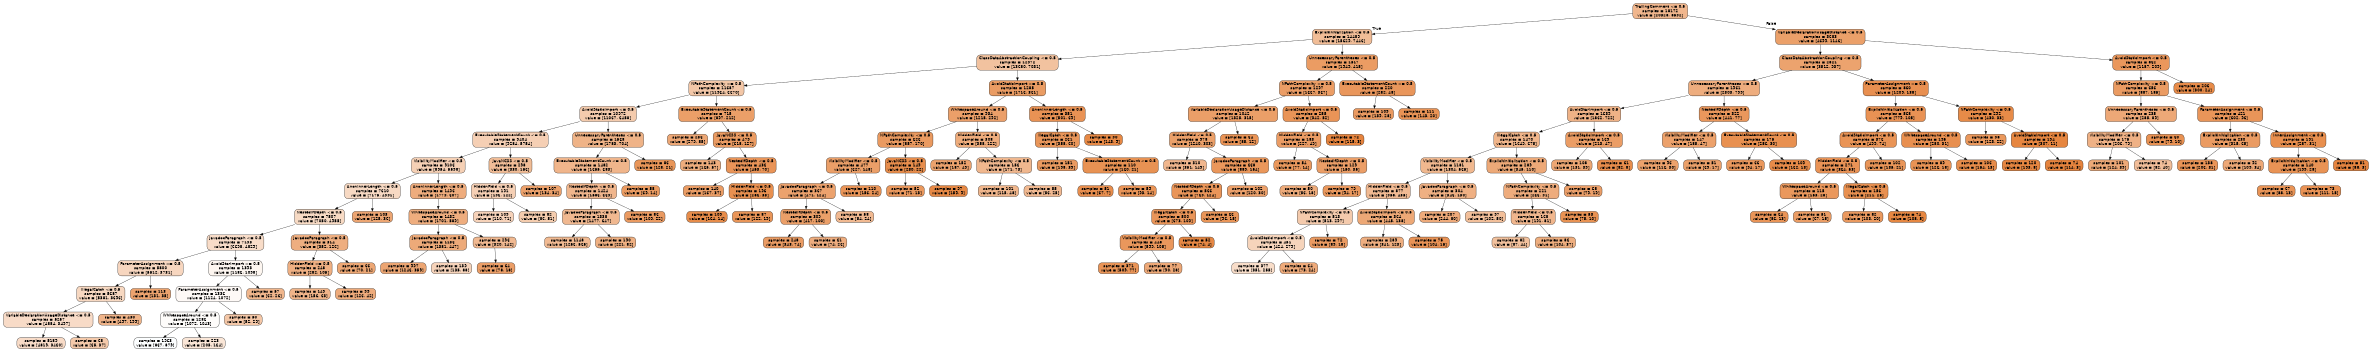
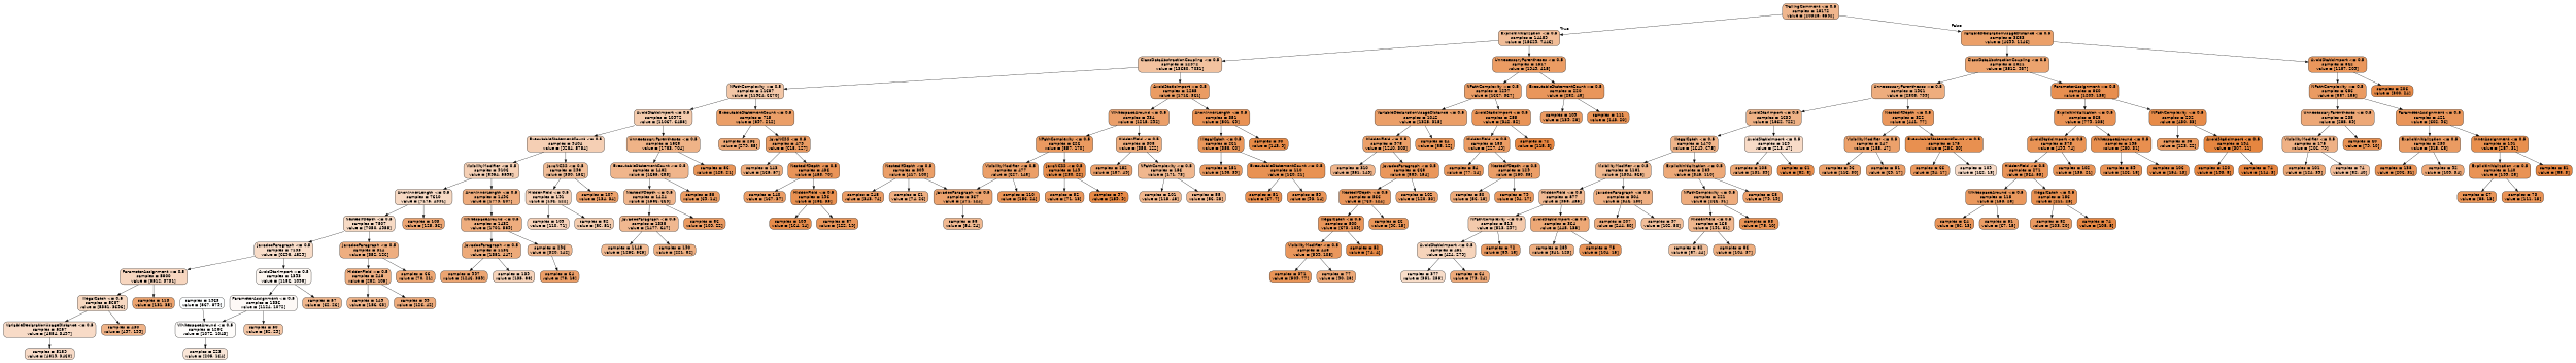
  digraph {
    node [color=black fillcolor="#e99457" fontname=helvetica shape=box style="filled, rounded"]
    edge [fontname=helvetica]
    n1 [fillcolor="#f0b68d" label="TrailingComment <= 0.5\nsamples = 18172\nvalue = [20328, 8592]"]
    n2 [fillcolor="#f1bd97" label="ExplicitInitialization <= 0.5\nsamples = 14489\nvalue = [15629, 7446]"]
    n3 [fillcolor="#eba069" label="VariableDeclarationUsageDistance <= 0.5\nsamples = 3683\nvalue = [4699, 1146]"]
    n4 [fillcolor="#f2c29f" label="ClassDataAbstractionCoupling <= 0.5\nsamples = 12972\nvalue = [13680, 7031]"]
    n5 [fillcolor="#eb9c63" label="UnnecessaryParentheses <= 0.5\nsamples = 1517\nvalue = [1949, 415]"]
    n6 [fillcolor="#eca36e" label="ClassDataAbstractionCoupling <= 0.5\nsamples = 2821\nvalue = [3512, 937]"]
    n7 [fillcolor="#ea975c" label="AvoidStaticImport <= 0.5\nsamples = 862\nvalue = [1187, 209]"]
    n8 [fillcolor="#f3c7a7" label="NPathComplexity <= 0.5\nsamples = 11687\nvalue = [11964, 6670]"]
    n9 [fillcolor="#ea9c63" label="AvoidStaticImport <= 0.5\nsamples = 1285\nvalue = [1716, 361]"]
    n10 [fillcolor="#eb9d65" label="NPathComplexity <= 0.5\nsamples = 1297\nvalue = [1667, 367]"]
    n11 [fillcolor="#e9965b" label="ExecutableStatementCount <= 0.5\nsamples = 220\nvalue = [282, 48]"]
    n12 [fillcolor="#f4cbad" label="AvoidStaticImport <= 0.5\nsamples = 10972\nvalue = [11067, 6458]"]
    n13 [fillcolor="#eb9f68" label="ExecutableStatementCount <= 0.5\nsamples = 715\nvalue = [897, 212]"]
    n14 [fillcolor="#eb9f69" label="WhitespaceAround <= 0.5\nsamples = 934\nvalue = [1215, 292]"]
    n15 [fillcolor="#e99254" label="AnonInnerLength <= 0.5\nsamples = 351\nvalue = [501, 69]"]
    n16 [fillcolor="#f5cfb4" label="ExecutableStatementCount <= 0.5\nsamples = 9404\nvalue = [9284, 5754]"]
    n17 [fillcolor="#efb387" label="UnnecessaryParentheses <= 0.5\nsamples = 1568\nvalue = [1783, 704]"]
    n18 [fillcolor="#eda775" label="samples = 236\nvalue = [279, 85]"]
    n19 [fillcolor="#ea9b62" label="JavaNCSS <= 0.5\nsamples = 479\nvalue = [618, 127]"]
    n20 [fillcolor="#f5d0b5" label="VisibilityModifier <= 0.5\nsamples = 9106\nvalue = [8954, 5598]"]
    n21 [fillcolor="#f1bd97" label="JavaNCSS <= 0.5\nsamples = 298\nvalue = [330, 156]"]
    n22 [fillcolor="#f0b58b" label="ExecutableStatementCount <= 0.5\nsamples = 1482\nvalue = [1655, 683]"]
    n23 [fillcolor="#e99659" label="samples = 86\nvalue = [128, 21]"]
    n24 [fillcolor="#f7d9c3" label="AnonInnerLength <= 0.5\nsamples = 7610\nvalue = [7175, 4991]"]
    n25 [fillcolor="#eeac7d" label="AnonInnerLength <= 0.5\nsamples = 1496\nvalue = [1779, 607]"]
    n26 [fillcolor="#f5cfb4" label="HiddenField <= 0.5\nsamples = 191\nvalue = [196, 122]"]
    n27 [fillcolor="#eca16b" label="samples = 107\nvalue = [134, 34]"]
    n28 [fillcolor="#f7dac4" label="NestedIfDepth <= 0.5\nsamples = 7507\nvalue = [7050, 4955]"]
    n29 [fillcolor="#eca572" label="samples = 103\nvalue = [125, 36]"]
    n30 [fillcolor="#eead7e" label="WhitespaceAround <= 0.5\nsamples = 1432\nvalue = [1701, 589]"]
    n31 [fillcolor="#f8dcc8" label="JavadocParagraph <= 0.5\nsamples = 7193\nvalue = [6698, 4829]"]
    n32 [fillcolor="#eeae80" label="JavadocParagraph <= 0.5\nsamples = 314\nvalue = [352, 126]"]
    n33 [fillcolor="#f7d6bf" label="ParameterAssignment <= 0.5\nsamples = 5800\nvalue = [5512, 3731]"]
    n34 [fillcolor="#fdf6f0" label="AvoidStarImport <= 0.5\nsamples = 1393\nvalue = [1186, 1098]"]
    n35 [fillcolor="#efb083" label="HiddenField <= 0.5\nsamples = 248\nvalue = [282, 105]"]
    n36 [fillcolor="#eda774" label="samples = 66\nvalue = [70, 21]"]
    n37 [fillcolor="#f7d8c1" label="IllegalCatch <= 0.5\nsamples = 5687\nvalue = [5381, 3696]"]
    n38 [fillcolor="#eca36e" label="samples = 113\nvalue = [131, 35]"]
    n39 [fillcolor="#fef9f6" label="ParameterAssignment <= 0.5\nsamples = 1336\nvalue = [1124, 1072]"]
    n40 [fillcolor="#f0b68c" label="samples = 57\nvalue = [62, 26]"]
    n41 [fillcolor="#f8dbc7" label="VariableDeclarationUsageDistance <= 0.5\nsamples = 5257\nvalue = [4884, 3497]"]
    n42 [fillcolor="#efb388" label="samples = 430\nvalue = [497, 199]"]
    n43 [fillcolor="#f8dbc7" label="samples = 5189\nvalue = [4819, 3460]"]
-   n44 [fillcolor="#f4c9aa" label="samples = 68\nvalue = [65, 37]"]
    n45 [fillcolor="#fefcfa" label="WhitespaceAround <= 0.5\nsamples = 1286\nvalue = [1072, 1043]"]
    n46 [fillcolor="#f4c7a7" label="samples = 50\nvalue = [52, 29]"]
    n47 [fillcolor="#fcfeff" label="samples = 1963\nvalue = [867, 879]"]
    n48 [fillcolor="#fae6d7" label="samples = 223\nvalue = [205, 164]"]
    n49 [fillcolor="#f0b489" label="samples = 149\nvalue = [156, 63]"]
    n50 [fillcolor="#eeab7b" label="samples = 99\nvalue = [126, 42]"]
    n51 [fillcolor="#edaa79" label="JavadocParagraph <= 0.5\nsamples = 1136\nvalue = [1381, 447]"]
    n52 [fillcolor="#f1b991" label="samples = 296\nvalue = [320, 142]"]
    n53 [fillcolor="#eb9e67" label="samples = 64\nvalue = [78, 18]"]
    n54 [fillcolor="#eca572" label="samples = 997\nvalue = [1246, 359]"]
    n55 [fillcolor="#f6d3ba" label="samples = 139\nvalue = [135, 88]"]
    n56 [fillcolor="#f6d2b9" label="samples = 109\nvalue = [110, 71]"]
    n57 [fillcolor="#f4ccae" label="samples = 82\nvalue = [86, 51]"]
    n58 [fillcolor="#f0b68d" label="NestedIfDepth <= 0.5\nsamples = 1424\nvalue = [1586, 669]"]
    n59 [fillcolor="#ea9b61" label="samples = 58\nvalue = [69, 14]"]
    n60 [fillcolor="#f0b890" label="JavadocParagraph <= 0.5\nsamples = 1338\nvalue = [1477, 647]"]
    n61 [fillcolor="#ea9a61" label="samples = 86\nvalue = [109, 22]"]
    n62 [fillcolor="#f1ba92" label="samples = 1148\nvalue = [1256, 565]"]
    n63 [fillcolor="#efb082" label="samples = 190\nvalue = [221, 82]"]
    n64 [fillcolor="#eead7d" label="samples = 143\nvalue = [165, 57]"]
    n65 [fillcolor="#e99458" label="NestedIfDepth <= 0.5\nsamples = 436\nvalue = [453, 70]"]
    n66 [fillcolor="#eb9d65" label="samples = 140\nvalue = [167, 37]"]
    n67 [fillcolor="#e89050" label="HiddenField <= 0.5\nsamples = 196\nvalue = [286, 33]"]
    n68 [fillcolor="#e78c4a" label="samples = 109\nvalue = [164, 14]"]
    n69 [fillcolor="#e99558" label="samples = 87\nvalue = [122, 19]"]
    n70 [fillcolor="#ea9a60" label="NPathComplexity <= 0.5\nsamples = 626\nvalue = [857, 170]"]
    n71 [fillcolor="#eeac7c" label="HiddenField <= 0.5\nsamples = 308\nvalue = [358, 122]"]
    n72 [fillcolor="#e9965a" label="IllegalCatch <= 0.5\nsamples = 261\nvalue = [358, 60]"]
    n73 [fillcolor="#e78945" label="samples = 90\nvalue = [143, 9]"]
    n74 [fillcolor="#eb9f68" label="VisibilityModifier <= 0.5\nsamples = 477\nvalue = [627, 148]"]
    n75 [fillcolor="#e78d4c" label="JavaNCSS <= 0.5\nsamples = 149\nvalue = [230, 22]"]
    n76 [fillcolor="#eca26d" label="samples = 152\nvalue = [187, 49]"]
    n77 [fillcolor="#f0b78e" label="NPathComplexity <= 0.5\nsamples = 156\nvalue = [171, 73]"]
    n78 [fillcolor="#eca26d" label="JavadocParagraph <= 0.5\nsamples = 367\nvalue = [471, 124]"]
    n79 [label="samples = 110\nvalue = [156, 24]"]
    n80 [fillcolor="#ea985d" label="samples = 52\nvalue = [71, 13]"]
    n81 [fillcolor="#e68844" label="samples = 97\nvalue = [159, 9]"]
    n82 [fillcolor="#eb9f68" label="NestedIfDepth <= 0.5\nsamples = 309\nvalue = [417, 100]"]
    n83 [fillcolor="#f1b991" label="samples = 58\nvalue = [54, 24]"]
    n84 [fillcolor="#eb9c64" label="samples = 248\nvalue = [343, 74]"]
    n85 [fillcolor="#eead7f" label="samples = 61\nvalue = [74, 26]"]
    n86 [fillcolor="#f0b68c" label="samples = 101\nvalue = [115, 48]"]
    n87 [fillcolor="#f1b991" label="samples = 55\nvalue = [56, 25]"]
    n88 [fillcolor="#ea9a60" label="samples = 151\nvalue = [198, 39]"]
    n89 [fillcolor="#e89253" label="ExecutableStatementCount <= 0.5\nsamples = 110\nvalue = [160, 21]"]
    n90 [fillcolor="#e88e4e" label="samples = 51\nvalue = [67, 7]"]
    n91 [label="samples = 59\nvalue = [93, 14]"]
    n92 [fillcolor="#eb9f68" label="VariableDeclarationUsageDistance <= 0.5\nsamples = 1042\nvalue = [1325, 315]"]
    n93 [label="AvoidStaticImport <= 0.5\nsamples = 255\nvalue = [342, 52]"]
    n94 [fillcolor="#ea9a61" label="samples = 109\nvalue = [139, 28]"]
    n95 [fillcolor="#e99355" label="samples = 111\nvalue = [143, 20]"]
    n96 [fillcolor="#eba069" label="HiddenField <= 0.5\nsamples = 978\nvalue = [1240, 303]"]
    n97 [fillcolor="#e99355" label="samples = 64\nvalue = [85, 12]"]
    n98 [fillcolor="#eb9c64" label="HiddenField <= 0.5\nsamples = 183\nvalue = [227, 49]"]
    n99 [fillcolor="#e6843e" label="samples = 72\nvalue = [115, 3]"]
    n100 [fillcolor="#f0b68d" label="samples = 310\nvalue = [351, 149]"]
    n101 [fillcolor="#ea975b" label="JavadocParagraph <= 0.5\nsamples = 668\nvalue = [889, 154]"]
    n102 [fillcolor="#e99559" label="NestedIfDepth <= 0.5\nsamples = 566\nvalue = [769, 124]"]
    n103 [fillcolor="#eca06a" label="samples = 102\nvalue = [120, 30]"]
    n104 [fillcolor="#e99559" label="IllegalCatch <= 0.5\nsamples = 500\nvalue = [673, 109]"]
    n105 [fillcolor="#e99558" label="samples = 66\nvalue = [96, 15]"]
    n106 [fillcolor="#ea975c" label="VisibilityModifier <= 0.5\nsamples = 448\nvalue = [599, 105]"]
    n107 [fillcolor="#e68844" label="samples = 52\nvalue = [74, 4]"]
    n108 [label="samples = 371\nvalue = [509, 77]"]
    n109 [fillcolor="#eda877" label="samples = 77\nvalue = [90, 28]"]
    n110 [fillcolor="#ea985d" label="samples = 54\nvalue = [77, 14]"]
    n111 [fillcolor="#eb9e67" label="NestedIfDepth <= 0.5\nsamples = 129\nvalue = [150, 35]"]
    n112 [fillcolor="#edaa79" label="samples = 50\nvalue = [56, 18]"]
    n113 [fillcolor="#ea985d" label="samples = 79\nvalue = [94, 17]"]
    n114 [fillcolor="#eead7e" label="UnnecessaryParentheses <= 0.5\nsamples = 1961\nvalue = [2303, 799]"]
    n115 [fillcolor="#e88f50" label="ParameterAssignment <= 0.5\nsamples = 860\nvalue = [1209, 138]"]
    n116 [fillcolor="#ea9b62" label="NPathComplexity <= 0.5\nsamples = 656\nvalue = [887, 185]"]
    n117 [fillcolor="#e78b49" label="samples = 206\nvalue = [300, 24]"]
    n118 [fillcolor="#efb286" label="AvoidStarImport <= 0.5\nsamples = 1639\nvalue = [1862, 722]"]
    n119 [fillcolor="#ea975c" label="NestedIfDepth <= 0.5\nsamples = 322\nvalue = [441, 77]"]
    n120 [fillcolor="#e99254" label="ExplicitInitialization <= 0.5\nsamples = 568\nvalue = [779, 105]"]
    n121 [fillcolor="#e78b48" label="NPathComplexity <= 0.5\nsamples = 292\nvalue = [430, 33]"]
    n122 [fillcolor="#f0b58a" label="IllegalCatch <= 0.5\nsamples = 1470\nvalue = [1649, 675]"]
-   n123 [fillcolor="#eb9d65" label="AvoidStaticImport <= 0.5\nsamples = 169\nvalue = [213, 47]"]
+   n123 [fillcolor="#f8dbc7" label="AvoidStaticImport <= 0.5\nsamples = 169\nvalue = [213, 47]"]
    n124 [fillcolor="#eca16b" label="VisibilityModifier <= 0.5\nsamples = 147\nvalue = [185, 47]"]
    n125 [fillcolor="#e89050" label="ExecutableStatementCount <= 0.5\nsamples = 175\nvalue = [256, 30]"]
    n126 [fillcolor="#f0b88f" label="VisibilityModifier <= 0.5\nsamples = 1181\nvalue = [1304, 565]"]
    n127 [fillcolor="#eda978" label="ExplicitInitialization <= 0.5\nsamples = 289\nvalue = [345, 110]"]
    n128 [fillcolor="#eda774" label="samples = 108\nvalue = [131, 39]"]
    n129 [fillcolor="#e88d4c" label="samples = 61\nvalue = [82, 8]"]
    n130 [fillcolor="#f1ba93" label="HiddenField <= 0.5\nsamples = 877\nvalue = [958, 435]"]
    n131 [fillcolor="#efb083" label="JavadocParagraph <= 0.5\nsamples = 304\nvalue = [346, 130]"]
    n132 [fillcolor="#eeac7d" label="NPathComplexity <= 0.5\nsamples = 221\nvalue = [266, 91]"]
    n133 [fillcolor="#eb9f69" label="samples = 68\nvalue = [79, 19]"]
    n134 [fillcolor="#f4caac" label="NPathComplexity <= 0.5\nsamples = 513\nvalue = [513, 297]"]
    n135 [fillcolor="#eda876" label="AvoidStaticImport <= 0.5\nsamples = 364\nvalue = [445, 138]"]
    n136 [fillcolor="#eeaa7a" label="samples = 207\nvalue = [244, 80]"]
    n137 [fillcolor="#f2bf9a" label="samples = 97\nvalue = [102, 50]"]
    n138 [fillcolor="#f6d4bb" label="AvoidStaticImport <= 0.5\nsamples = 451\nvalue = [424, 279]"]
    n139 [fillcolor="#ea9a61" label="samples = 72\nvalue = [89, 18]"]
    n140 [fillcolor="#eeae80" label="samples = 289\nvalue = [341, 123]"]
    n141 [fillcolor="#e99356" label="samples = 75\nvalue = [104, 15]"]
    n142 [fillcolor="#f8ddc9" label="samples = 377\nvalue = [351, 255]"]
    n143 [fillcolor="#eeaa7a" label="samples = 64\nvalue = [73, 24]"]
    n144 [fillcolor="#f0b68d" label="HiddenField <= 0.5\nsamples = 168\nvalue = [191, 81]"]
    n145 [fillcolor="#e89253" label="samples = 53\nvalue = [75, 10]"]
    n146 [fillcolor="#f2c19d" label="samples = 82\nvalue = [87, 44]"]
    n147 [fillcolor="#eeae7f" label="samples = 86\nvalue = [104, 37]"]
    n148 [fillcolor="#eca26c" label="samples = 96\nvalue = [116, 30]"]
    n149 [fillcolor="#eba06a" label="samples = 51\nvalue = [69, 17]"]
    n150 [fillcolor="#ea985d" label="samples = 66\nvalue = [94, 17]"]
-   n151 [fillcolor="#e78b49" label="samples = 109\nvalue = [162, 13]"]
-   n152 [fillcolor="#e99456" label="AvoidStaticImport <= 0.5\nsamples = 376\nvalue = [499, 74]"]
+   n151 [fillcolor="#f8dbc7" label="samples = 109\nvalue = [162, 13]"]
+   n152 [fillcolor="#e99456" label="AvoidStaticImport <= 0.5\nsamples = 373\nvalue = [499, 74]"]
    n153 [fillcolor="#e88f4f" label="WhitespaceAround <= 0.5\nsamples = 195\nvalue = [280, 31]"]
    n154 [fillcolor="#ea985c" label="samples = 98\nvalue = [123, 22]"]
    n155 [fillcolor="#e68640" label="AvoidStaticImport <= 0.5\nsamples = 194\nvalue = [307, 11]"]
    n156 [fillcolor="#e99356" label="HiddenField <= 0.5\nsamples = 271\nvalue = [364, 53]"]
    n157 [fillcolor="#e99558" label="samples = 102\nvalue = [135, 21]"]
    n158 [fillcolor="#e99355" label="samples = 89\nvalue = [126, 18]"]
    n159 [fillcolor="#e78c4a" label="samples = 106\nvalue = [154, 13]"]
    n160 [fillcolor="#ea985d" label="WhitespaceAround <= 0.5\nsamples = 115\nvalue = [153, 28]"]
    n161 [fillcolor="#e89050" label="IllegalCatch <= 0.5\nsamples = 156\nvalue = [211, 25]"]
    n162 [label="samples = 64\nvalue = [86, 13]"]
    n163 [fillcolor="#eb9d65" label="samples = 51\nvalue = [67, 15]"]
    n164 [fillcolor="#ea995f" label="samples = 82\nvalue = [103, 20]"]
    n165 [fillcolor="#e68742" label="samples = 74\nvalue = [108, 5]"]
    n166 [fillcolor="#e68641" label="samples = 120\nvalue = [193, 8]"]
    n167 [fillcolor="#e6843e" label="samples = 74\nvalue = [114, 3]"]
    n168 [fillcolor="#eda877" label="UnnecessaryParentheses <= 0.5\nsamples = 235\nvalue = [285, 89]"]
    n169 [fillcolor="#e99559" label="ParameterAssignment <= 0.5\nsamples = 421\nvalue = [602, 96]"]
    n170 [fillcolor="#efb185" label="VisibilityModifier <= 0.5\nsamples = 175\nvalue = [206, 79]"]
    n171 [fillcolor="#e89152" label="samples = 60\nvalue = [79, 10]"]
    n172 [fillcolor="#ea9b62" label="ExplicitInitialization <= 0.5\nsamples = 230\nvalue = [315, 65]"]
    n173 [fillcolor="#e88f4e" label="InnerAssignment <= 0.5\nsamples = 191\nvalue = [287, 31]"]
    n174 [fillcolor="#eda977" label="samples = 101\nvalue = [124, 39]"]
    n175 [fillcolor="#f2be9a" label="samples = 74\nvalue = [82, 40]"]
    n176 [label="samples = 138\nvalue = [206, 31]"]
    n177 [fillcolor="#eda877" label="samples = 92\nvalue = [109, 34]"]
    n178 [fillcolor="#e99355" label="ExplicitInitialization <= 0.5\nsamples = 140\nvalue = [199, 28]"]
    n179 [fillcolor="#e68540" label="samples = 51\nvalue = [88, 3]"]
    n180 [fillcolor="#e99456" label="samples = 67\nvalue = [88, 13]"]
    n181 [fillcolor="#e99254" label="samples = 73\nvalue = [111, 15]"]
    n1 -> n2 [headlabel=True labelangle=45 labeldistance=2.5]
    n1 -> n3 [headlabel=False labelangle=-45 labeldistance=2.5]
    n2 -> n4
    n2 -> n5
    n3 -> n6
    n3 -> n7
    n4 -> n8
    n4 -> n9
    n5 -> n10
    n5 -> n11
    n6 -> n114
    n6 -> n115
    n7 -> n116
    n7 -> n117
    n8 -> n12
    n8 -> n13
    n9 -> n14
    n9 -> n15
    n10 -> n92
    n10 -> n93
    n11 -> n94
    n11 -> n95
    n12 -> n16
    n12 -> n17
    n13 -> n18
    n13 -> n19
    n14 -> n70
    n14 -> n71
    n15 -> n72
    n15 -> n73
    n16 -> n20
    n16 -> n21
    n17 -> n22
    n17 -> n23
    n19 -> n64
    n19 -> n65
    n20 -> n24
    n20 -> n25
    n21 -> n26
    n21 -> n27
    n22 -> n58
    n22 -> n59
    n24 -> n28
    n24 -> n29
    n25 -> n30
    n26 -> n56
    n26 -> n57
    n28 -> n31
    n28 -> n32
    n30 -> n51
    n30 -> n52
    n31 -> n33
    n31 -> n34
    n32 -> n35
    n32 -> n36
    n33 -> n37
    n33 -> n38
    n34 -> n39
    n34 -> n40
    n35 -> n49
    n35 -> n50
    n37 -> n41
    n37 -> n42
    n39 -> n45
    n39 -> n46
    n41 -> n43
-   n41 -> n44
-   n45 -> n47
+   n47 -> n45
    n45 -> n48
    n51 -> n54
    n51 -> n55
    n52 -> n53
    n58 -> n60
    n58 -> n61
    n60 -> n62
    n60 -> n63
    n65 -> n66
    n65 -> n67
    n67 -> n68
    n67 -> n69
    n70 -> n74
    n70 -> n75
    n71 -> n76
    n71 -> n77
    n72 -> n88
    n72 -> n89
    n74 -> n78
    n74 -> n79
    n75 -> n80
    n75 -> n81
    n77 -> n86
    n77 -> n87
-   n78 -> n82
+   n82 -> n78
    n78 -> n83
    n82 -> n84
    n82 -> n85
    n89 -> n90
    n89 -> n91
    n92 -> n96
    n92 -> n97
    n93 -> n98
    n93 -> n99
    n96 -> n100
    n96 -> n101
    n98 -> n110
    n98 -> n111
    n101 -> n102
    n101 -> n103
    n102 -> n104
    n102 -> n105
    n104 -> n106
    n104 -> n107
    n106 -> n108
    n106 -> n109
    n111 -> n112
    n111 -> n113
    n114 -> n118
    n114 -> n119
    n115 -> n120
    n115 -> n121
    n116 -> n168
    n116 -> n169
    n118 -> n122
    n118 -> n123
    n119 -> n124
    n119 -> n125
    n120 -> n152
    n120 -> n153
    n121 -> n154
    n121 -> n155
    n122 -> n126
    n122 -> n127
    n123 -> n128
    n123 -> n129
    n124 -> n148
    n124 -> n149
    n125 -> n150
    n125 -> n151
    n126 -> n130
    n126 -> n131
    n127 -> n132
    n127 -> n133
    n130 -> n134
    n130 -> n135
    n131 -> n136
    n131 -> n137
    n132 -> n144
    n132 -> n145
    n134 -> n138
    n134 -> n139
    n135 -> n140
    n135 -> n141
    n138 -> n142
    n138 -> n143
    n144 -> n146
    n144 -> n147
    n152 -> n156
    n152 -> n157
    n153 -> n158
    n153 -> n159
    n155 -> n166
    n155 -> n167
    n156 -> n160
    n156 -> n161
    n160 -> n162
    n160 -> n163
    n161 -> n164
    n161 -> n165
    n168 -> n170
    n168 -> n171
    n169 -> n172
    n169 -> n173
    n170 -> n174
    n170 -> n175
    n172 -> n176
    n172 -> n177
    n173 -> n178
    n173 -> n179
    n178 -> n180
    n178 -> n181
  }
